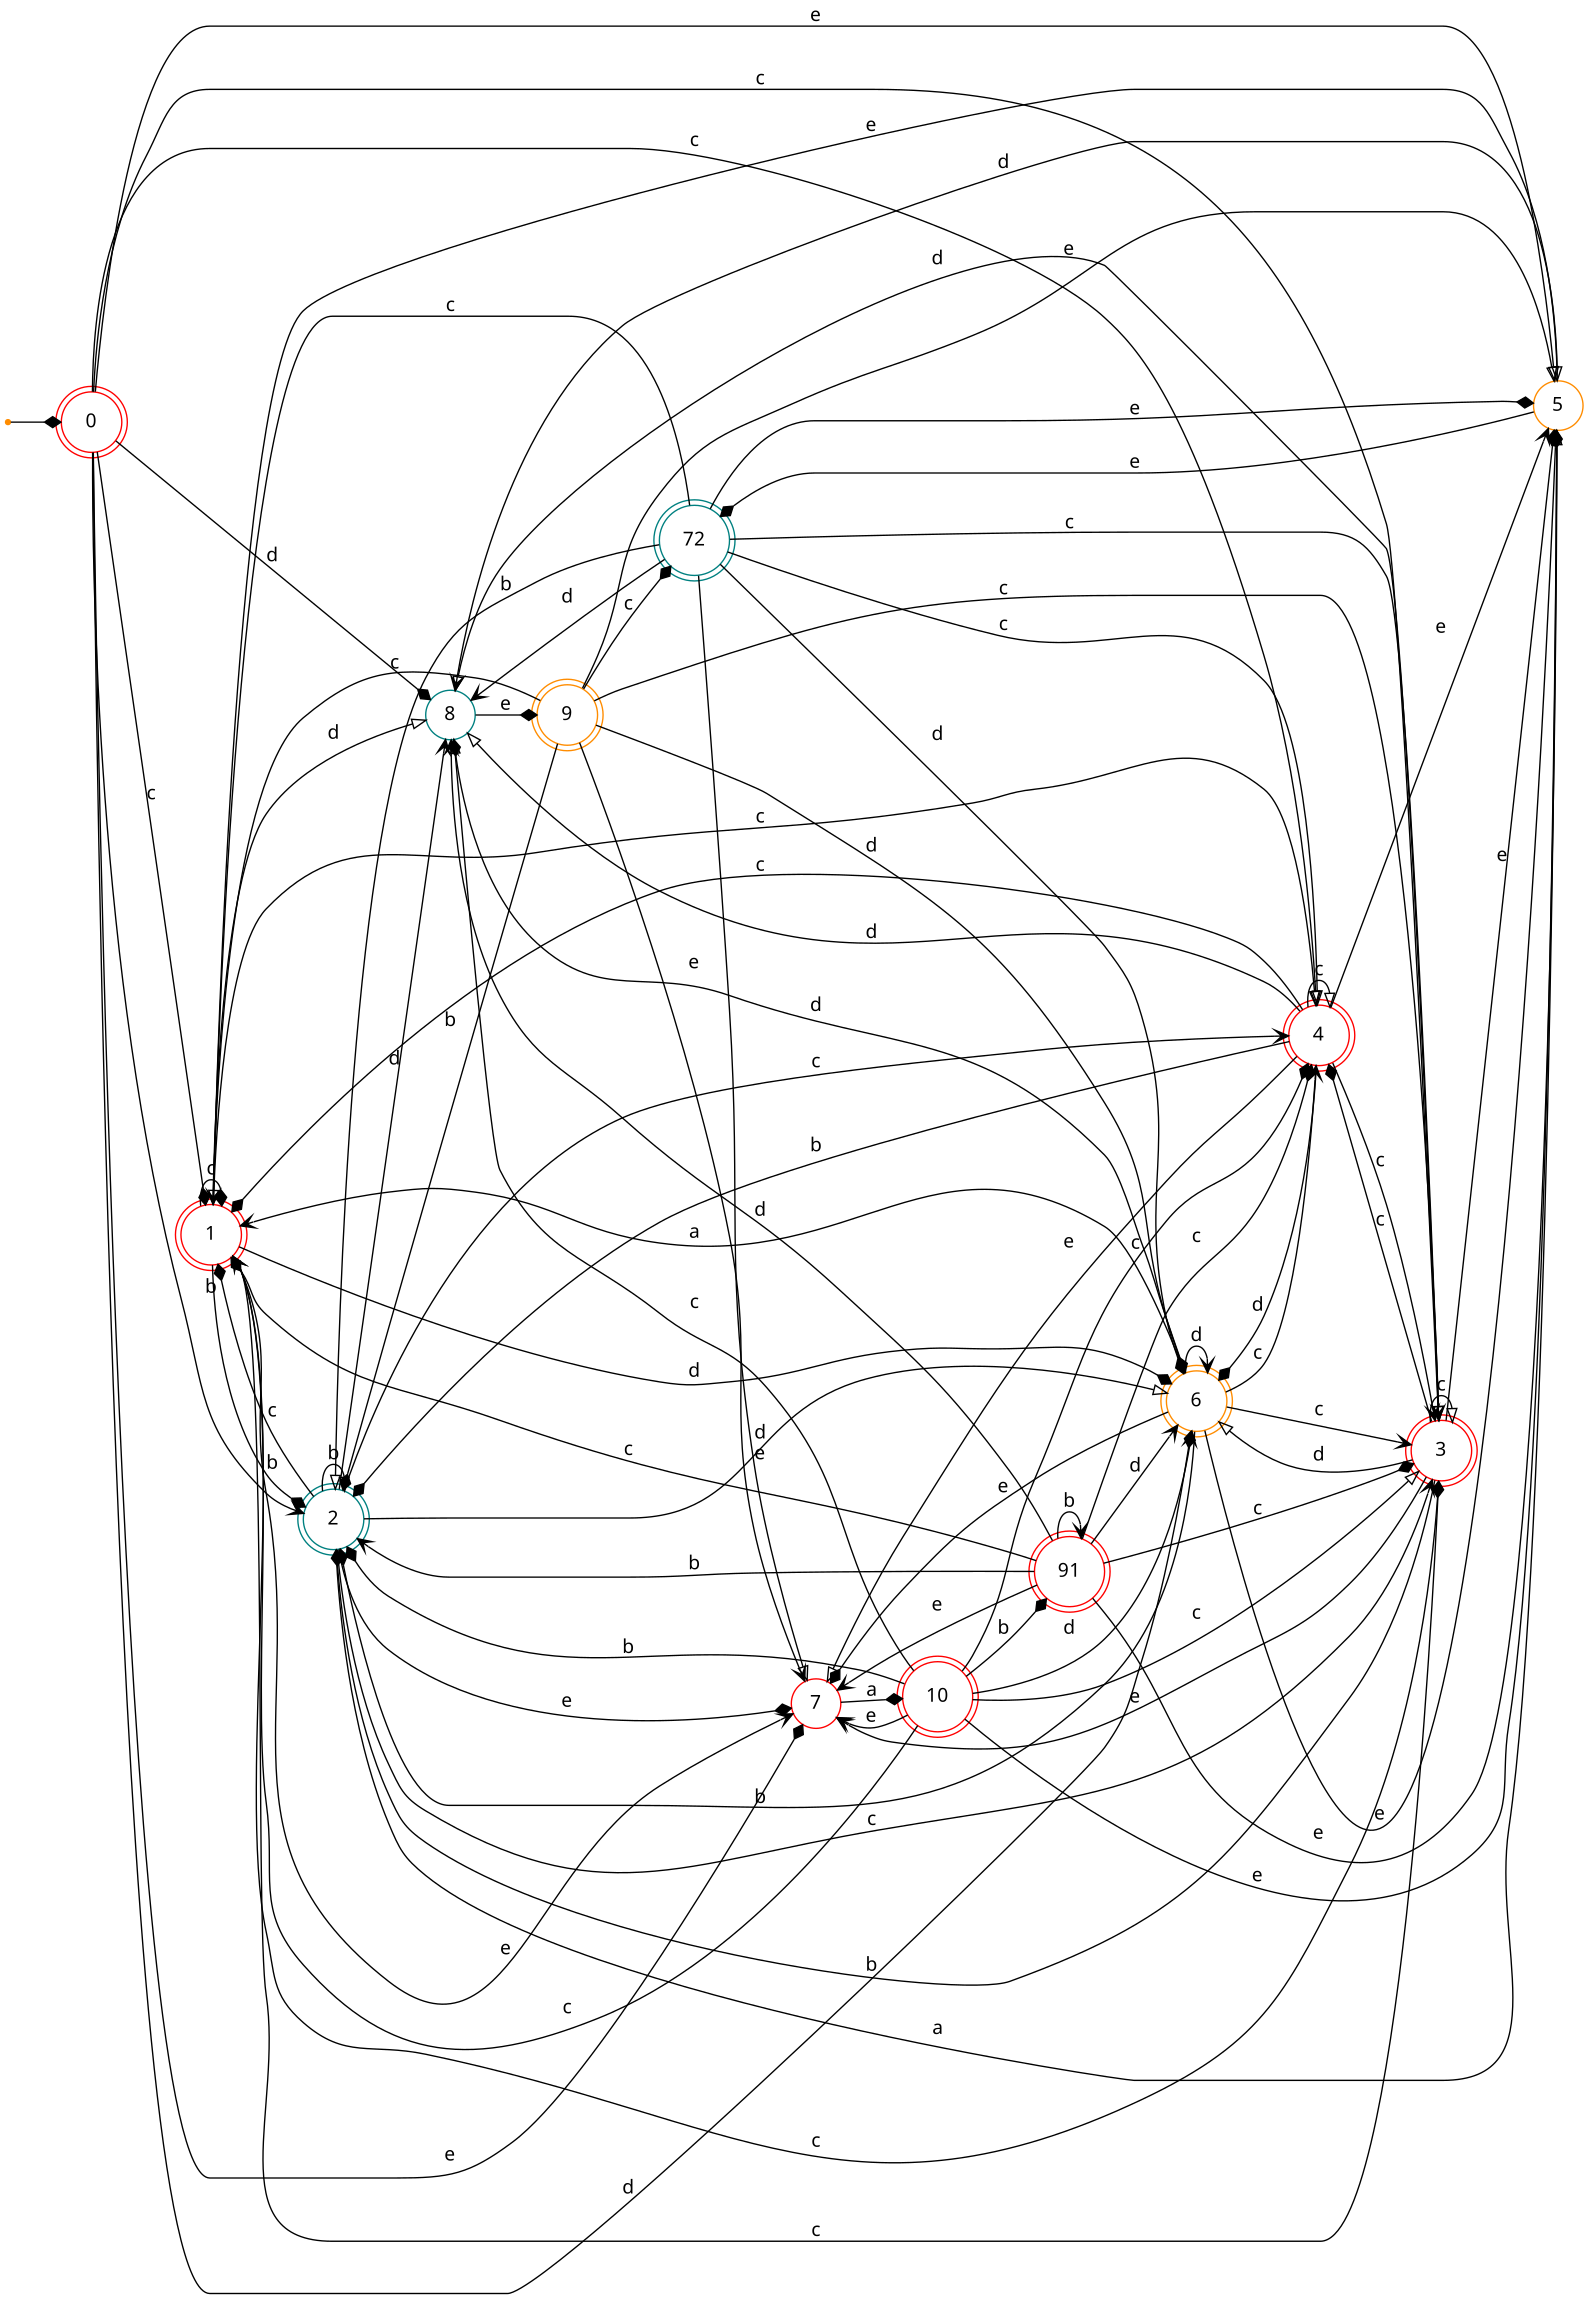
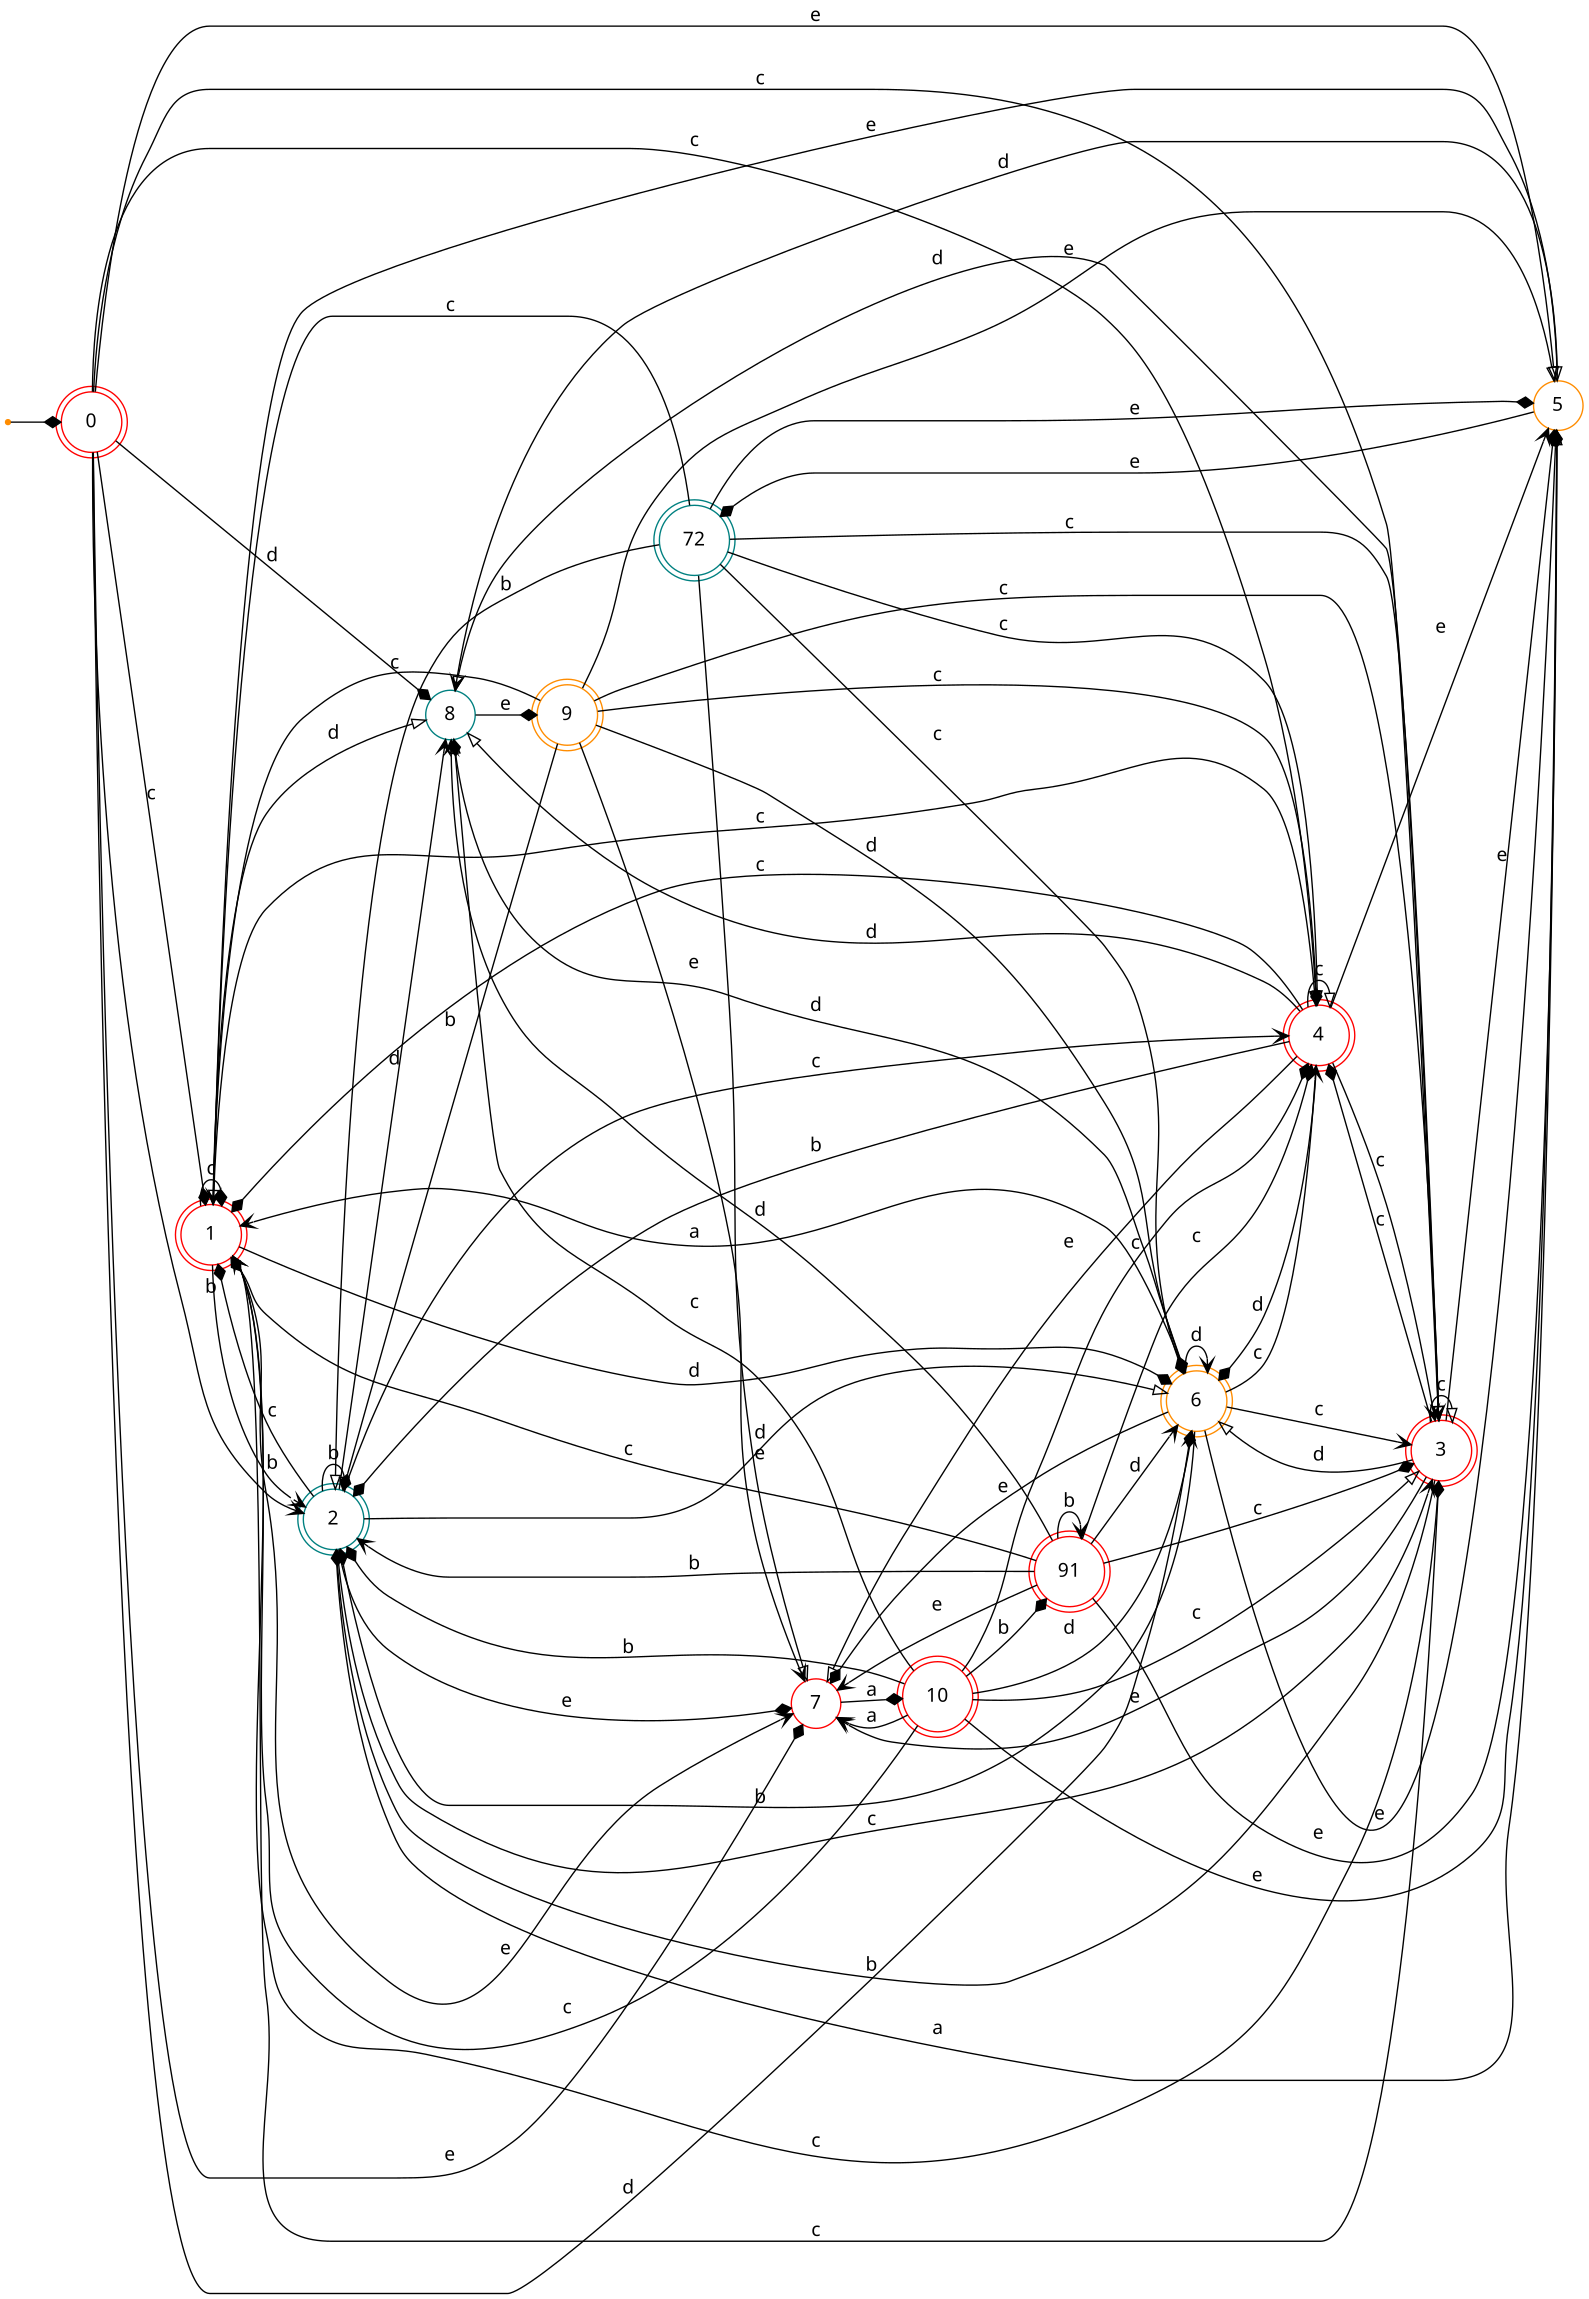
  digraph {
    fontname="Noto Sans"
    rankdir=LR
    node [color=red fontname="Noto Sans" shape=doublecircle]
    edge [arrowhead=diamond fontname="Noto Sans"]
    dummy0 [color=darkorange shape=point]
    0
    1
    2 [color=teal]
    3
    4
    5 [color=darkorange shape=circle]
    6 [color=darkorange]
    7 [shape=circle]
    8 [color=teal shape=circle]
    n11 [color=teal label=72]
    10
    9 [color=darkorange]
    n14 [label=91]
    dummy0 -> 0
    0 -> 1 [label=c]
    0 -> 2 [arrowhead=vee label=b]
    0 -> 3 [arrowhead=vee label=c]
    0 -> 4 [arrowhead=onormal label=c]
    0 -> 5 [arrowhead=onormal label=e]
    0 -> 6 [label=d]
    0 -> 7 [label=e]
    0 -> 8 [label=d]
    1 -> 1 [label=c]
-   1 -> 2 [label=b]
+   1 -> 2 [arrowhead=vee label=b]
    1 -> 3 [label=c]
    1 -> 4 [arrowhead=onormal label=c]
    1 -> 5 [arrowhead=onormal label=e]
    1 -> 6 [label=d]
    1 -> 7 [arrowhead=vee label=e]
    1 -> 8 [arrowhead=onormal label=d]
    2 -> 1 [label=c]
    2 -> 2 [arrowhead=onormal label=b]
    2 -> 3 [arrowhead=vee label=c]
    2 -> 4 [arrowhead=vee label=c]
    2 -> 5 [arrowhead=onormal label=a]
    2 -> 6 [arrowhead=onormal label=d]
    2 -> 7 [label=e]
    2 -> 8 [arrowhead=vee label=d]
    3 -> 1 [arrowhead=vee label=c]
    3 -> 2 [label=b]
    3 -> 3 [arrowhead=onormal label=c]
    3 -> 4 [label=c]
    3 -> 5 [label=e]
    3 -> 6 [arrowhead=onormal label=d]
    3 -> 7 [arrowhead=vee label=e]
    3 -> 8 [arrowhead=onormal label=d]
    4 -> 1 [label=c]
    4 -> 2 [label=b]
    4 -> 3 [arrowhead=vee label=c]
    4 -> 4 [arrowhead=onormal label=c]
    4 -> 5 [arrowhead=vee label=e]
    4 -> 6 [label=d]
    4 -> 7 [arrowhead=onormal label=e]
    4 -> 8 [arrowhead=onormal label=d]
    5 -> 8 [arrowhead=vee label=d]
    5 -> n11 [label=e]
    6 -> 1 [arrowhead=vee label=a]
    6 -> 2 [label=b]
    6 -> 3 [arrowhead=vee label=c]
    6 -> 4 [arrowhead=vee label=c]
    6 -> 5 [label=e]
    6 -> 6 [arrowhead=vee label=d]
    6 -> 7 [label=e]
    6 -> 8 [label=d]
    7 -> 10 [label=a]
    8 -> 9 [label=e]
    n11 -> 1 [arrowhead=onormal label=c]
    n11 -> 2 [arrowhead=onormal label=b]
    n11 -> 3 [arrowhead=onormal label=c]
    n11 -> 4 [arrowhead=onormal label=c]
    n11 -> 5 [label=e]
-   n11 -> 6 [label=d]
+   n11 -> 6 [label=c]
    n11 -> 7 [arrowhead=onormal label=e]
-   n11 -> 8 [arrowhead=vee label=d]
    10 -> 1 [arrowhead=vee label=c]
    10 -> 2 [label=b]
    10 -> 3 [arrowhead=onormal label=c]
    10 -> 4 [label=c]
    10 -> 5 [label=e]
    10 -> 6 [arrowhead=vee label=d]
-   10 -> 7 [arrowhead=vee label=e]
+   10 -> 7 [arrowhead=vee label=a]
    10 -> 8 [arrowhead=onormal label=c]
    10 -> n14 [label=b]
    9 -> 1 [arrowhead=vee label=c]
    9 -> 2 [label=b]
    9 -> 3 [arrowhead=onormal label=c]
-   9 -> n11 [label=c]
+   9 -> 4 [label=c]
    9 -> 5 [arrowhead=onormal label=e]
    9 -> 6 [label=d]
    9 -> 7 [arrowhead=vee label=e]
    n14 -> 1 [label=c]
    n14 -> 2 [arrowhead=vee label=b]
    n14 -> 3 [label=c]
    n14 -> 4 [label=c]
    n14 -> 5 [arrowhead=onormal label=e]
    n14 -> 6 [arrowhead=vee label=d]
    n14 -> 7 [arrowhead=vee label=e]
    n14 -> 8 [arrowhead=vee label=d]
    n14 -> n14 [arrowhead=vee label=b]
  }
